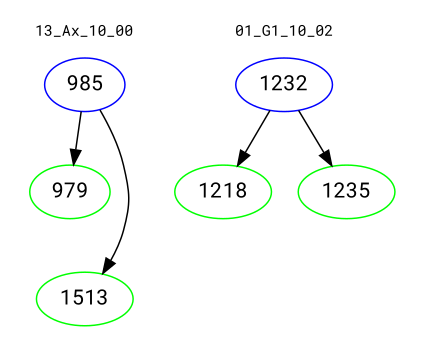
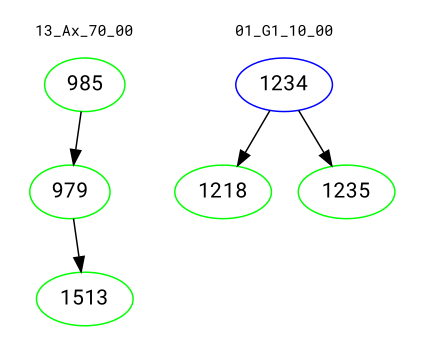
  digraph {
    fontname="Roboto Mono"
    node [color=green fontname="Roboto Mono"]
    edge [color=black fontname="Roboto Mono"]
-   n1 [color=blue label=985]
+   n1 [label=985]
    n2 [label=979]
    n3 [label=1513]
-   n4 [color=blue label=1232]
+   n4 [color=blue label=1234]
    n5 [label=1218]
    n6 [label=1235]
    subgraph cluster_1 {
      color=white
      fontsize=10
-     label="13_Ax_10_00"
+     label="13_Ax_70_00"
      n1
      n2
      n3
    }
    subgraph cluster_2 {
      color=white
      fontsize=10
-     label="01_G1_10_02"
+     label="01_G1_10_00"
      n4
      n5
      n6
    }
    n1 -> n2
-   n1 -> n3
+   n2 -> n3
    n4 -> n5
    n4 -> n6
  }
